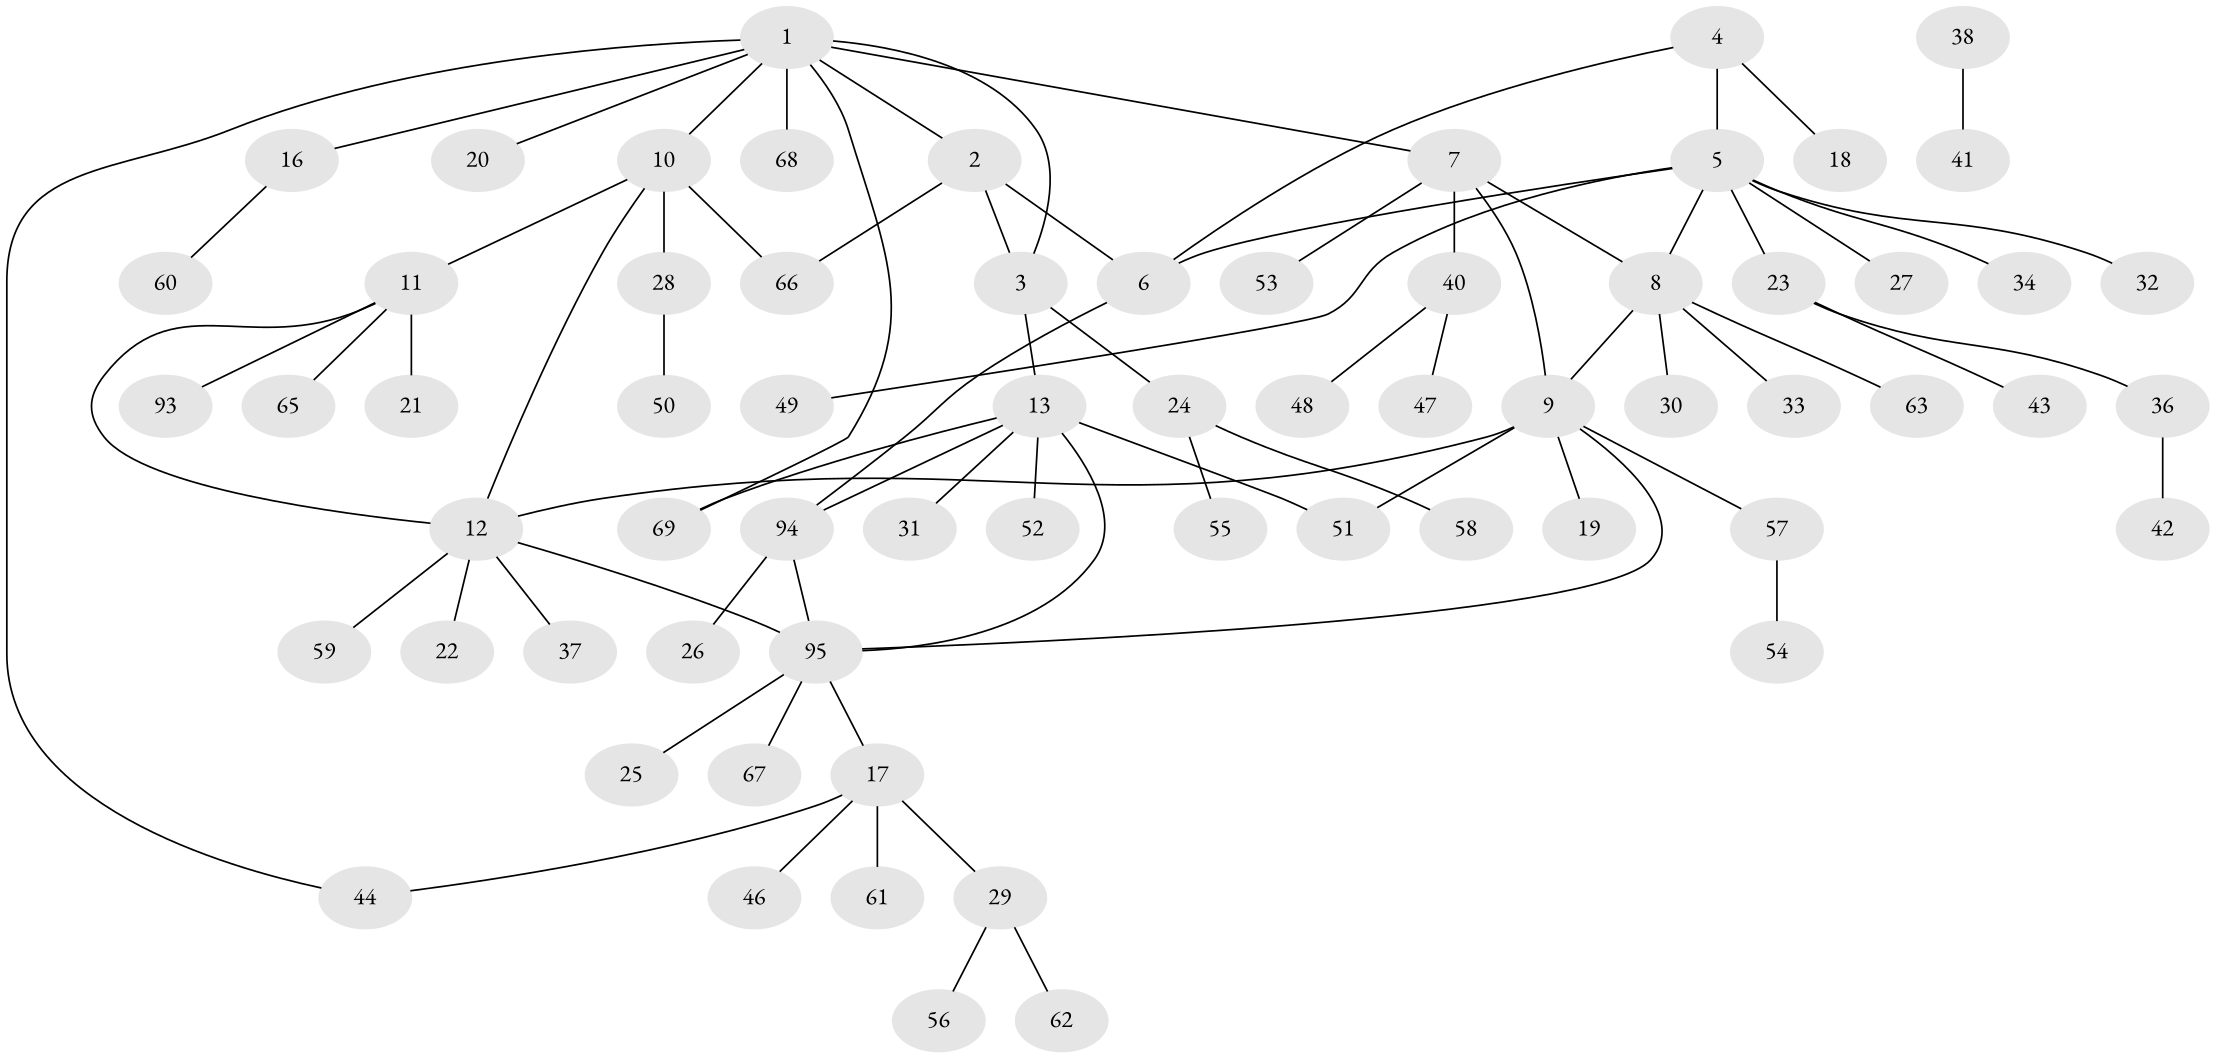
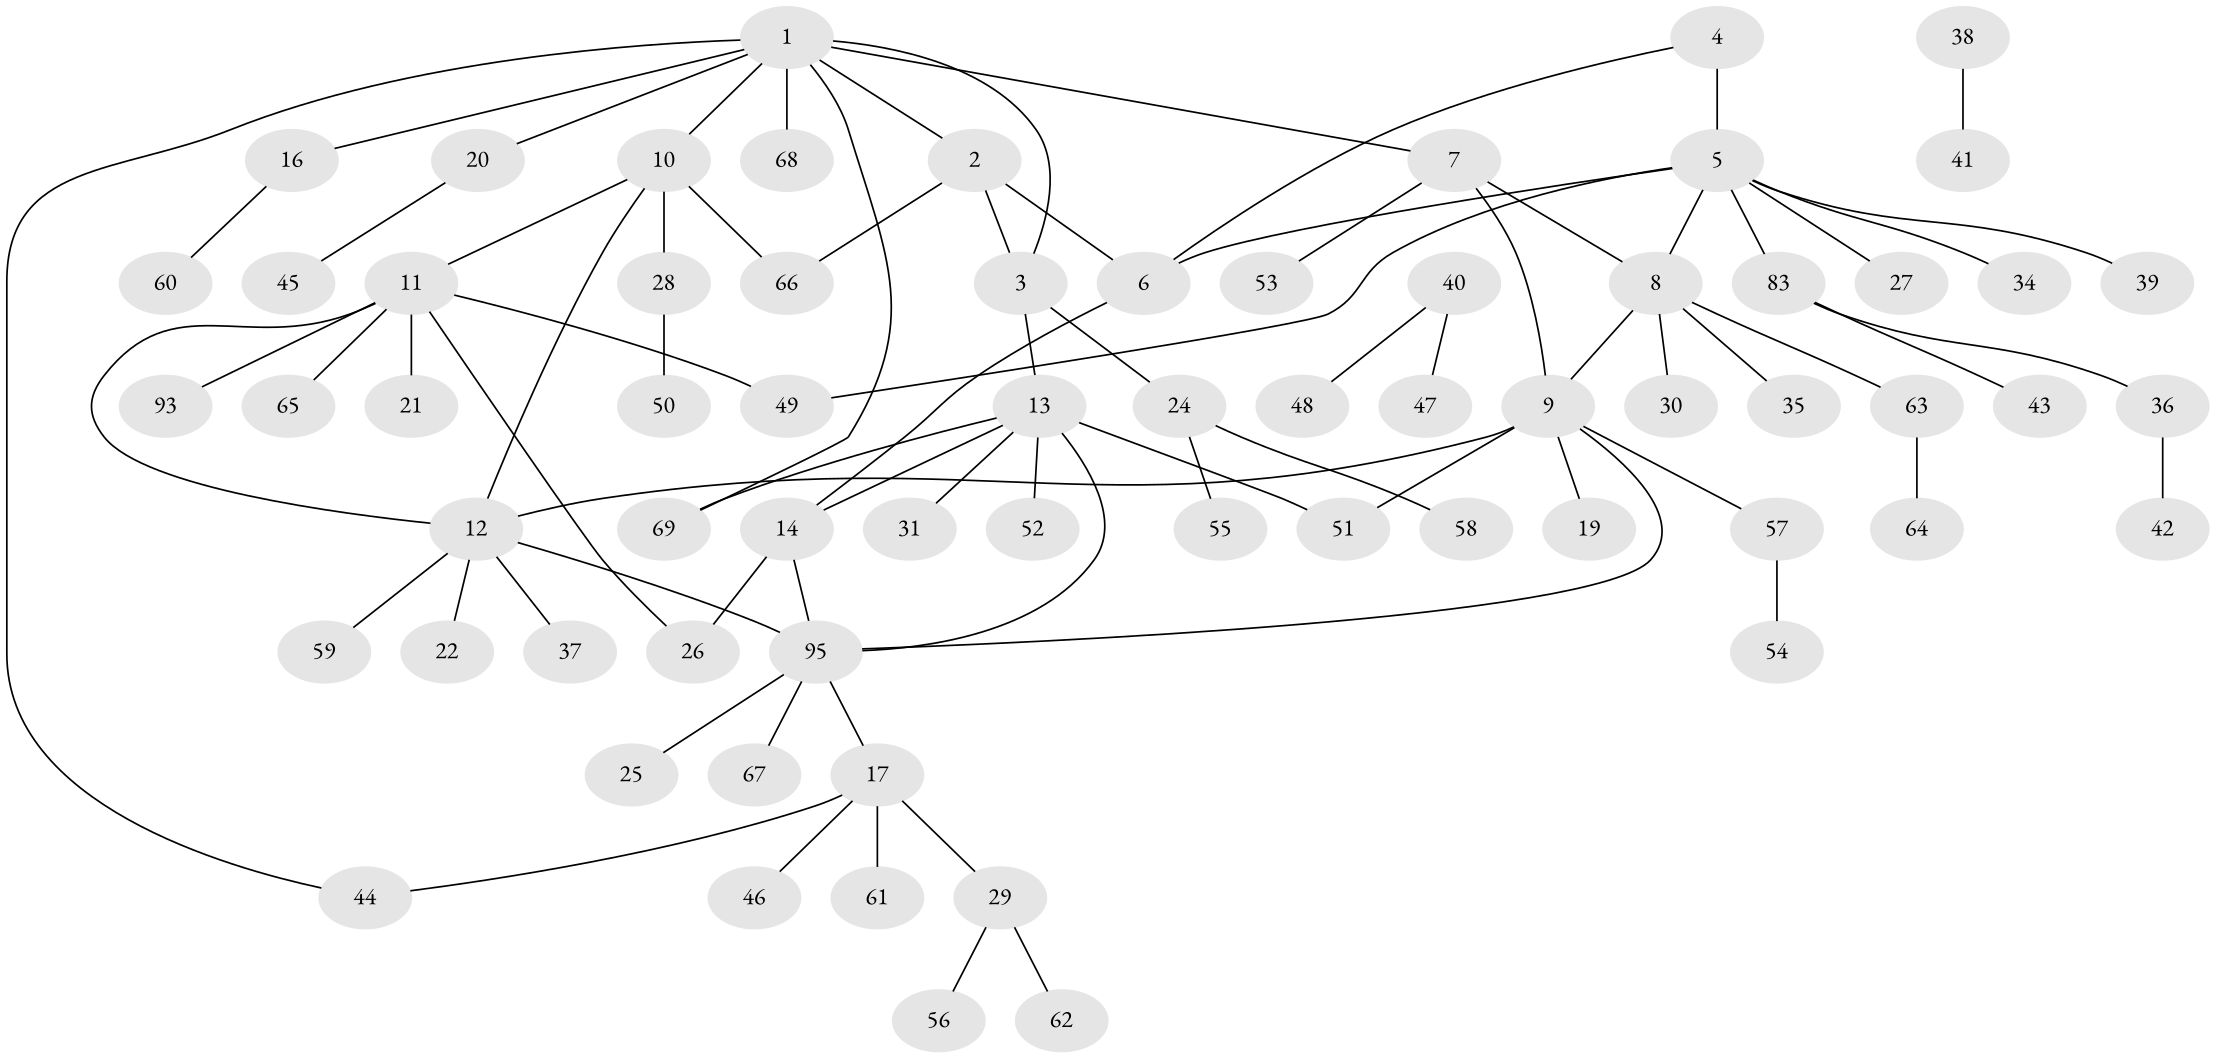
  graph {
    fontname="EB Garamond"
    node [color=gray90 fontname="EB Garamond" style=filled]
    edge [fontname="EB Garamond"]
    1
    2
    3
    7
    10
    16
    20
    44
    68
    69
    6
    66
    13
    24
    8
    9
    40
    53
    11
    12
    28
    60
-   14 [label=94]
+   45
+   14
    n25 [label=95]
    51
    31
    52
    55
    58
    4
    5
-   18
-   23
+   23 [label=83]
    27
    34
-   39 [label=32]
+   39
    49
    30
-   35 [label=33]
+   35
    63
    21
    26
    n44 [label=93]
    65
    36
    43
    19
    57
    47
    48
+   64
    22
    37
    59
    17
    25
    67
    54
    50
    38
    41
    29
    46
    61
    56
    62
    42
    1 -- 2
    1 -- 3
    1 -- 7
    1 -- 10
    1 -- 16
    1 -- 20
    1 -- 44
    1 -- 68
    1 -- 69
    2 -- 3
    2 -- 6
    2 -- 66
    3 -- 13
    3 -- 24
    7 -- 8
    7 -- 9
-   7 -- 40
    7 -- 53
    10 -- 66
    10 -- 11
    10 -- 12
    10 -- 28
    16 -- 60
+   20 -- 45
    6 -- 14
    13 -- 69
    13 -- 14
    13 -- n25
    13 -- 51
    13 -- 31
    13 -- 52
    24 -- 55
    24 -- 58
    8 -- 9
    8 -- 30
    8 -- 35
    8 -- 63
    9 -- 12
    9 -- n25
    9 -- 51
    9 -- 19
    9 -- 57
    40 -- 47
    40 -- 48
    11 -- 12
+   11 -- 49
    11 -- 21
+   11 -- 26
    11 -- n44
    11 -- 65
    12 -- n25
    12 -- 22
    12 -- 37
    12 -- 59
    28 -- 50
    14 -- n25
    14 -- 26
    n25 -- 17
    n25 -- 25
    n25 -- 67
    4 -- 6
    4 -- 5
-   4 -- 18
    5 -- 6
    5 -- 8
    5 -- 23
    5 -- 27
    5 -- 34
    5 -- 39
    5 -- 49
    23 -- 36
    23 -- 43
+   63 -- 64
    36 -- 42
    57 -- 54
    17 -- 44
    17 -- 29
    17 -- 46
    17 -- 61
    38 -- 41
    29 -- 56
    29 -- 62
  }
